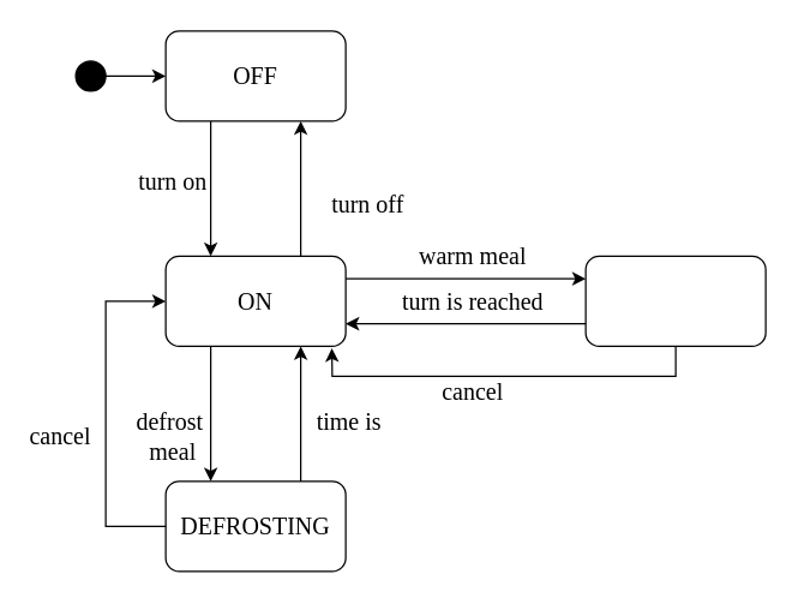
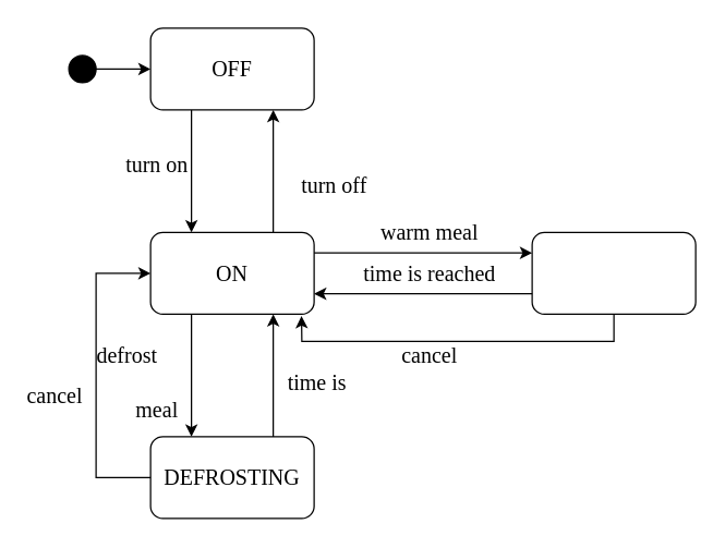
  <mxCell id="0" />
  <mxCell id="1" parent="0" />
  <mxCell id="2" value="" style="rounded=1;whiteSpace=wrap;html=1;fontFamily=Times New Roman;fontSize=16;" parent="1" vertex="1"><mxGeometry x="110" y="20" width="120" height="60" as="geometry" /></mxCell>
  <mxCell id="3" value="OFF" style="text;html=1;strokeColor=none;fillColor=none;align=center;verticalAlign=middle;whiteSpace=wrap;rounded=0;fontFamily=Times New Roman;fontSize=16;" parent="1" vertex="1"><mxGeometry x="150" y="40" width="40" height="20" as="geometry" /></mxCell>
  <mxCell id="4" value="" style="endArrow=classic;html=1;strokeWidth=1;fontFamily=Times New Roman;fontSize=16;entryX=0;entryY=0.5;entryDx=0;entryDy=0;exitX=0.5;exitY=0.5;exitDx=0;exitDy=0;exitPerimeter=0;" parent="1" source="5" target="2" edge="1"><mxGeometry width="50" height="50" relative="1" as="geometry"><mxPoint x="70" y="80" as="sourcePoint" /><mxPoint x="360" y="260" as="targetPoint" /></mxGeometry></mxCell>
  <mxCell id="5" value="" style="ellipse;whiteSpace=wrap;html=1;aspect=fixed;fontFamily=Times New Roman;fontSize=16;labelBackgroundColor=#ffffff;fillColor=#000000;" parent="1" vertex="1"><mxGeometry x="50" y="40" width="20" height="20" as="geometry" /></mxCell>
  <mxCell id="6" value="" style="rounded=1;whiteSpace=wrap;html=1;labelBackgroundColor=#ffffff;fillColor=#ffffff;fontFamily=Times New Roman;fontSize=16;" parent="1" vertex="1"><mxGeometry x="110" y="170" width="120" height="60" as="geometry" /></mxCell>
  <mxCell id="7" value="ON" style="text;html=1;strokeColor=none;fillColor=none;align=center;verticalAlign=middle;whiteSpace=wrap;rounded=0;labelBackgroundColor=#ffffff;fontFamily=Times New Roman;fontSize=16;" parent="1" vertex="1"><mxGeometry x="150" y="190" width="40" height="20" as="geometry" /></mxCell>
  <mxCell id="8" value="" style="endArrow=classic;html=1;strokeWidth=1;fontFamily=Times New Roman;fontSize=16;exitX=0.25;exitY=1;exitDx=0;exitDy=0;entryX=0.25;entryY=0;entryDx=0;entryDy=0;" parent="1" source="2" target="6" edge="1"><mxGeometry width="50" height="50" relative="1" as="geometry"><mxPoint x="230" y="250" as="sourcePoint" /><mxPoint x="280" y="200" as="targetPoint" /></mxGeometry></mxCell>
  <mxCell id="9" value="" style="endArrow=classic;html=1;strokeWidth=1;fontFamily=Times New Roman;fontSize=16;exitX=0.75;exitY=0;exitDx=0;exitDy=0;entryX=0.75;entryY=1;entryDx=0;entryDy=0;" parent="1" source="6" target="2" edge="1"><mxGeometry width="50" height="50" relative="1" as="geometry"><mxPoint x="230" y="250" as="sourcePoint" /><mxPoint x="280" y="200" as="targetPoint" /></mxGeometry></mxCell>
  <mxCell id="10" value="" style="rounded=1;whiteSpace=wrap;html=1;labelBackgroundColor=#ffffff;fillColor=#ffffff;fontFamily=Times New Roman;fontSize=16;" parent="1" vertex="1"><mxGeometry x="390" y="170" width="120" height="60" as="geometry" /></mxCell>
  <mxCell id="11" value="" style="rounded=1;whiteSpace=wrap;html=1;labelBackgroundColor=#ffffff;fillColor=#ffffff;fontFamily=Times New Roman;fontSize=16;" parent="1" vertex="1"><mxGeometry x="110" y="320" width="120" height="60" as="geometry" /></mxCell>
  <mxCell id="12" value="DEFROSTING" style="text;html=1;strokeColor=none;fillColor=none;align=center;verticalAlign=middle;whiteSpace=wrap;rounded=0;labelBackgroundColor=#ffffff;fontFamily=Times New Roman;fontSize=16;" parent="1" vertex="1"><mxGeometry x="150" y="340" width="40" height="20" as="geometry" /></mxCell>
  <mxCell id="13" value="" style="endArrow=classic;html=1;strokeWidth=1;fontFamily=Times New Roman;fontSize=16;exitX=1;exitY=0.25;exitDx=0;exitDy=0;entryX=0;entryY=0.25;entryDx=0;entryDy=0;" parent="1" source="6" target="10" edge="1"><mxGeometry width="50" height="50" relative="1" as="geometry"><mxPoint x="230" y="250" as="sourcePoint" /><mxPoint x="280" y="200" as="targetPoint" /></mxGeometry></mxCell>
  <mxCell id="14" value="" style="endArrow=classic;html=1;strokeWidth=1;fontFamily=Times New Roman;fontSize=16;exitX=0;exitY=0.75;exitDx=0;exitDy=0;entryX=1;entryY=0.75;entryDx=0;entryDy=0;" parent="1" source="10" target="6" edge="1"><mxGeometry width="50" height="50" relative="1" as="geometry"><mxPoint x="230" y="250" as="sourcePoint" /><mxPoint x="280" y="200" as="targetPoint" /></mxGeometry></mxCell>
  <mxCell id="15" value="" style="endArrow=classic;html=1;strokeWidth=1;fontFamily=Times New Roman;fontSize=16;exitX=0.5;exitY=1;exitDx=0;exitDy=0;rounded=0;entryX=0.923;entryY=1.023;entryDx=0;entryDy=0;entryPerimeter=0;" parent="1" source="10" target="6" edge="1"><mxGeometry width="50" height="50" relative="1" as="geometry"><mxPoint x="230" y="250" as="sourcePoint" /><mxPoint x="220" y="240" as="targetPoint" /><Array as="points"><mxPoint x="450" y="250" /><mxPoint x="340" y="250" /><mxPoint x="221" y="250" /></Array></mxGeometry></mxCell>
  <mxCell id="16" value="" style="endArrow=classic;html=1;strokeWidth=1;fontFamily=Times New Roman;fontSize=16;exitX=0.75;exitY=0;exitDx=0;exitDy=0;entryX=0.75;entryY=1;entryDx=0;entryDy=0;" parent="1" source="11" target="6" edge="1"><mxGeometry width="50" height="50" relative="1" as="geometry"><mxPoint x="230" y="250" as="sourcePoint" /><mxPoint x="280" y="200" as="targetPoint" /></mxGeometry></mxCell>
  <mxCell id="17" value="" style="endArrow=classic;html=1;strokeWidth=1;fontFamily=Times New Roman;fontSize=16;exitX=0.25;exitY=1;exitDx=0;exitDy=0;entryX=0.25;entryY=0;entryDx=0;entryDy=0;" parent="1" source="6" target="11" edge="1"><mxGeometry width="50" height="50" relative="1" as="geometry"><mxPoint x="230" y="250" as="sourcePoint" /><mxPoint x="280" y="200" as="targetPoint" /></mxGeometry></mxCell>
  <mxCell id="18" value="" style="endArrow=classic;html=1;strokeWidth=1;fontFamily=Times New Roman;fontSize=16;exitX=0;exitY=0.5;exitDx=0;exitDy=0;entryX=0;entryY=0.5;entryDx=0;entryDy=0;strokeColor=none;" parent="1" source="11" target="6" edge="1"><mxGeometry width="50" height="50" relative="1" as="geometry"><mxPoint x="230" y="250" as="sourcePoint" /><mxPoint x="280" y="200" as="targetPoint" /><Array as="points"><mxPoint x="80" y="260" /><mxPoint x="80" y="200" /></Array></mxGeometry></mxCell>
  <mxCell id="19" value="" style="endArrow=classic;html=1;strokeWidth=1;fontFamily=Times New Roman;fontSize=16;exitX=0;exitY=0.5;exitDx=0;exitDy=0;rounded=0;" parent="1" source="11" edge="1"><mxGeometry width="50" height="50" relative="1" as="geometry"><mxPoint x="230" y="250" as="sourcePoint" /><mxPoint x="110" y="200" as="targetPoint" /><Array as="points"><mxPoint x="70" y="350" /><mxPoint x="70" y="270" /><mxPoint x="70" y="200" /></Array></mxGeometry></mxCell>
  <mxCell id="20" value="turn on" style="text;html=1;strokeColor=none;fillColor=none;align=center;verticalAlign=middle;whiteSpace=wrap;rounded=0;labelBackgroundColor=none;fontFamily=Times New Roman;fontSize=16;" parent="1" vertex="1"><mxGeometry x="90" y="110" width="50" height="20" as="geometry" /></mxCell>
  <mxCell id="21" value="turn off" style="text;html=1;strokeColor=none;fillColor=none;align=center;verticalAlign=middle;whiteSpace=wrap;rounded=0;labelBackgroundColor=none;fontFamily=Times New Roman;fontSize=16;" parent="1" vertex="1"><mxGeometry x="215" y="125" width="60" height="20" as="geometry" /></mxCell>
  <mxCell id="22" value="warm meal" style="text;html=1;strokeColor=none;fillColor=none;align=center;verticalAlign=middle;whiteSpace=wrap;rounded=0;labelBackgroundColor=none;fontFamily=Times New Roman;fontSize=16;" parent="1" vertex="1"><mxGeometry x="270" y="160" width="90" height="20" as="geometry" /></mxCell>
- <mxCell id="23" value="turn is reached" style="text;html=1;strokeColor=none;fillColor=none;align=center;verticalAlign=middle;whiteSpace=wrap;rounded=0;labelBackgroundColor=none;fontFamily=Times New Roman;fontSize=16;" parent="1" vertex="1"><mxGeometry x="265" y="190" width="100" height="20" as="geometry" /></mxCell>
+ <mxCell id="23" value="time is reached" style="text;html=1;strokeColor=none;fillColor=none;align=center;verticalAlign=middle;whiteSpace=wrap;rounded=0;labelBackgroundColor=none;fontFamily=Times New Roman;fontSize=16;" parent="1" vertex="1"><mxGeometry x="265" y="190" width="100" height="20" as="geometry" /></mxCell>
  <mxCell id="24" value="cancel" style="text;html=1;strokeColor=none;fillColor=none;align=center;verticalAlign=middle;whiteSpace=wrap;rounded=0;labelBackgroundColor=none;fontFamily=Times New Roman;fontSize=16;" parent="1" vertex="1"><mxGeometry x="295" y="250" width="40" height="20" as="geometry" /></mxCell>
  <mxCell id="25" value="time is" style="text;html=1;strokeColor=none;fillColor=none;align=center;verticalAlign=middle;whiteSpace=wrap;rounded=0;labelBackgroundColor=none;fontFamily=Times New Roman;fontSize=16;" parent="1" vertex="1"><mxGeometry x="205" y="270" width="55" height="20" as="geometry" /></mxCell>
- <mxCell id="26" value="defrost&amp;nbsp;" style="text;html=1;strokeColor=none;fillColor=none;align=center;verticalAlign=middle;whiteSpace=wrap;rounded=0;labelBackgroundColor=none;fontFamily=Times New Roman;fontSize=16;" parent="1" vertex="1"><mxGeometry x="95" y="270" width="40" height="20" as="geometry" /></mxCell>
+ <mxCell id="26" value="defrost&amp;nbsp;" style="text;html=1;strokeColor=none;fillColor=none;align=center;verticalAlign=middle;whiteSpace=wrap;rounded=0;labelBackgroundColor=none;fontFamily=Times New Roman;fontSize=16;" parent="1" vertex="1"><mxGeometry x="75" y="250" width="40" height="20" as="geometry" /></mxCell>
  <mxCell id="27" value="cancel" style="text;html=1;strokeColor=none;fillColor=none;align=center;verticalAlign=middle;whiteSpace=wrap;rounded=0;labelBackgroundColor=none;fontFamily=Times New Roman;fontSize=16;" parent="1" vertex="1"><mxGeometry x="20" y="280" width="40" height="20" as="geometry" /></mxCell>
  <mxCell id="28" value="&lt;font face=&quot;Times New Roman&quot; style=&quot;font-size: 16px&quot;&gt;meal&lt;/font&gt;" style="text;html=1;strokeColor=none;fillColor=none;align=center;verticalAlign=middle;whiteSpace=wrap;rounded=0;" parent="1" vertex="1"><mxGeometry x="95" y="290" width="40" height="20" as="geometry" /></mxCell>
